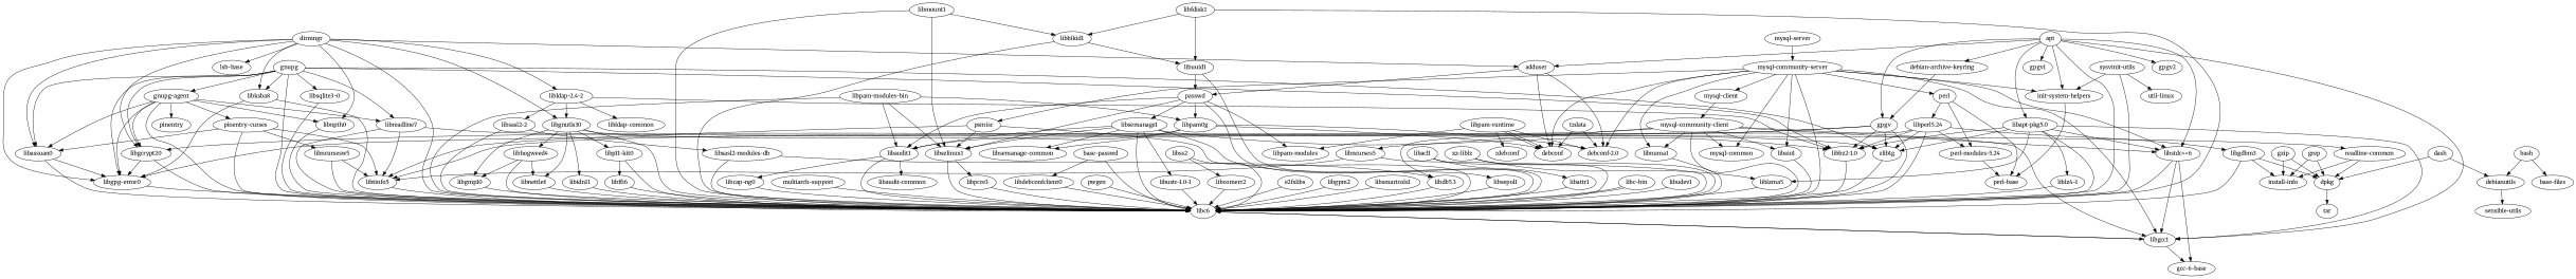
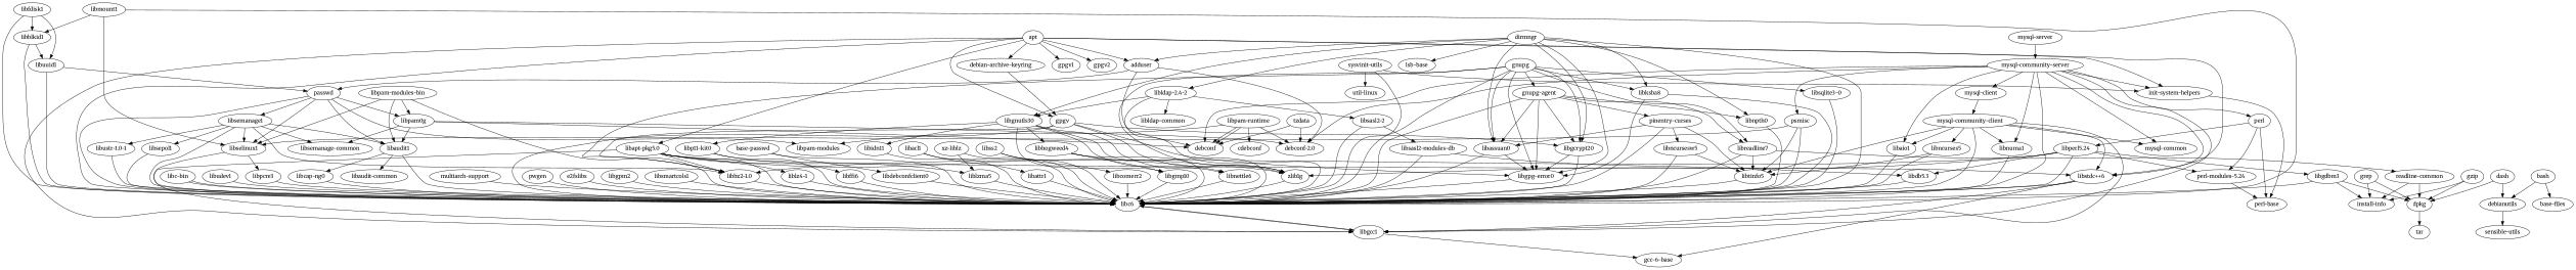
  digraph {
    fontname=Merriweather
    node [fontname=Merriweather]
    edge [fontname=Merriweather]
    "base-passwd"
    libc6
    libdebconfclient0
    libgcc1
    "gcc-6-base"
    libgmp10
    libselinux1
    libpcre3
    "libc-bin"
    libudev1
    libacl1
    libattr1
    "libp11-kit0"
    libffi6
    "libsasl2-2"
    "libsasl2-modules-db"
    "libdb5.3"
    "mysql-community-client"
    "mysql-common"
    libaio1
    libncurses5
    libnuma1
    "libstdc++6"
    libtinfo5
    apt
    adduser
    gpgv
    gpgv2
    gpgv1
    "debian-archive-keyring"
    "init-system-helpers"
    "libapt-pkg5.0"
    passwd
    debconf
    "debconf-2.0"
    "libgpg-error0"
    zlib1g
    "libbz2-1.0"
    libgcrypt20
    "perl-base"
    "liblz4-1"
    liblzma5
    libaudit1
    libpam0g
    libsemanage1
    "libpam-modules"
    "pinentry-curses"
    libassuan0
    libncursesw5
    "mysql-client"
    libidn11
    "libcap-ng0"
    "libaudit-common"
    "libsemanage-common"
    "libustr-1.0-1"
    libsepol1
    "libperl5.24"
    libgdbm3
    "perl-modules-5.24"
    dpkg
    "install-info"
    tar
    "libpam-modules-bin"
    libreadline7
    "readline-common"
    gnupg
    "gnupg-agent"
    libksba8
    "libsqlite3-0"
    libnpth0
-   pinentry
    libuuid1
    "multiarch-support"
    libmount1
    libblkid1
    libfdisk1
    "libpam-runtime"
    cdebconf
    debianutils
    "sensible-utils"
    gzip
    libss2
    libcomerr2
    pwgen
    n85 [label="xz-liblz"]
    "mysql-community-server"
    perl
    psmisc
    "mysql-server"
    "libldap-2.4-2"
    libgnutls30
    "libldap-common"
    libhogweed4
    libnettle6
    dash
    dirmngr
    "lsb-base"
    "sysvinit-utils"
    "util-linux"
    grep
    tzdata
    e2fslibs
    libgpm2
    libsmartcols1
    bash
    "base-files"
    "base-passwd" -> libc6
    "base-passwd" -> libdebconfclient0
    libc6 -> libgcc1
    libdebconfclient0 -> libc6
    libgcc1 -> libc6
    libgcc1 -> "gcc-6-base"
    libgmp10 -> libc6
    libselinux1 -> libc6
    libselinux1 -> libpcre3
    libpcre3 -> libc6
    "libc-bin" -> libc6
    "libc-bin" -> libc6
    libudev1 -> libc6
    libacl1 -> libc6
    libacl1 -> libattr1
    libattr1 -> libc6
    "libp11-kit0" -> libc6
    "libp11-kit0" -> libffi6
    libffi6 -> libc6
    "libsasl2-2" -> libc6
    "libsasl2-2" -> "libsasl2-modules-db"
    "libsasl2-modules-db" -> libc6
    "libsasl2-modules-db" -> "libdb5.3"
    "libdb5.3" -> libc6
    "mysql-community-client" -> libc6
    "mysql-community-client" -> libgcc1
    "mysql-community-client" -> "mysql-common"
    "mysql-community-client" -> libaio1
    "mysql-community-client" -> libncurses5
    "mysql-community-client" -> libnuma1
    "mysql-community-client" -> "libstdc++6"
    "mysql-community-client" -> libtinfo5
    libaio1 -> libc6
    libncurses5 -> libc6
    libncurses5 -> libtinfo5
    libnuma1 -> libc6
    "libstdc++6" -> libc6
    "libstdc++6" -> libgcc1
    "libstdc++6" -> "gcc-6-base"
    libtinfo5 -> libc6
    apt -> libc6
    apt -> libgcc1
    apt -> "libstdc++6"
    apt -> adduser
    apt -> gpgv
    apt -> gpgv2
    apt -> gpgv1
    apt -> "debian-archive-keyring"
    apt -> "init-system-helpers"
    apt -> "libapt-pkg5.0"
    adduser -> passwd
    adduser -> debconf
    adduser -> "debconf-2.0"
    gpgv -> libc6
    gpgv -> "libgpg-error0"
    gpgv -> zlib1g
    gpgv -> "libbz2-1.0"
    gpgv -> libgcrypt20
    "debian-archive-keyring" -> gpgv
    "init-system-helpers" -> "perl-base"
    "libapt-pkg5.0" -> libc6
    "libapt-pkg5.0" -> libgcc1
    "libapt-pkg5.0" -> "libstdc++6"
    "libapt-pkg5.0" -> zlib1g
    "libapt-pkg5.0" -> "libbz2-1.0"
    "libapt-pkg5.0" -> "liblz4-1"
    "libapt-pkg5.0" -> liblzma5
    passwd -> libc6
    passwd -> libselinux1
    passwd -> libaudit1
    passwd -> libpam0g
    passwd -> libsemanage1
    passwd -> "libpam-modules"
    "libgpg-error0" -> libc6
    zlib1g -> libc6
    "libbz2-1.0" -> libc6
    libgcrypt20 -> libc6
    libgcrypt20 -> "libgpg-error0"
    "liblz4-1" -> libc6
    liblzma5 -> libc6
    libaudit1 -> libc6
    libaudit1 -> "libcap-ng0"
    libaudit1 -> "libaudit-common"
    libpam0g -> debconf
    libpam0g -> "debconf-2.0"
    libpam0g -> libaudit1
    libpam0g -> "libsemanage-common"
    libsemanage1 -> libc6
    libsemanage1 -> libselinux1
    libsemanage1 -> "libbz2-1.0"
    libsemanage1 -> libaudit1
    libsemanage1 -> "libsemanage-common"
    libsemanage1 -> "libustr-1.0-1"
    libsemanage1 -> libsepol1
    "pinentry-curses" -> libc6
    "pinentry-curses" -> libtinfo5
    "pinentry-curses" -> libassuan0
    "pinentry-curses" -> libncursesw5
    libassuan0 -> libc6
    libassuan0 -> "libgpg-error0"
    libncursesw5 -> libc6
    libncursesw5 -> libtinfo5
    "mysql-client" -> "mysql-community-client"
    libidn11 -> libc6
    "libcap-ng0" -> libc6
    "libustr-1.0-1" -> libc6
    libsepol1 -> libc6
    "libperl5.24" -> libc6
    "libperl5.24" -> "libdb5.3"
    "libperl5.24" -> zlib1g
    "libperl5.24" -> "libbz2-1.0"
    "libperl5.24" -> libgdbm3
    "libperl5.24" -> "perl-modules-5.24"
    libgdbm3 -> libc6
    libgdbm3 -> dpkg
    libgdbm3 -> "install-info"
    "perl-modules-5.24" -> "perl-base"
    dpkg -> tar
    "libpam-modules-bin" -> libc6
    "libpam-modules-bin" -> libselinux1
    "libpam-modules-bin" -> libaudit1
    "libpam-modules-bin" -> libpam0g
    libreadline7 -> libc6
    libreadline7 -> libtinfo5
    libreadline7 -> "readline-common"
    "readline-common" -> dpkg
    "readline-common" -> "install-info"
    gnupg -> libc6
    gnupg -> "libgpg-error0"
    gnupg -> zlib1g
    gnupg -> "libbz2-1.0"
    gnupg -> libgcrypt20
    gnupg -> libassuan0
    gnupg -> libreadline7
    gnupg -> "gnupg-agent"
    gnupg -> libksba8
    gnupg -> "libsqlite3-0"
    "gnupg-agent" -> libc6
    "gnupg-agent" -> "libgpg-error0"
    "gnupg-agent" -> libgcrypt20
    "gnupg-agent" -> "pinentry-curses"
    "gnupg-agent" -> libassuan0
    "gnupg-agent" -> libreadline7
    "gnupg-agent" -> libnpth0
-   "gnupg-agent" -> pinentry
    libksba8 -> libc6
    libksba8 -> "libgpg-error0"
    "libsqlite3-0" -> libc6
    libnpth0 -> libc6
    libuuid1 -> libc6
    libuuid1 -> passwd
    "multiarch-support" -> libc6
    libmount1 -> libc6
    libmount1 -> libselinux1
    libmount1 -> libblkid1
    libblkid1 -> libc6
    libblkid1 -> libuuid1
    libfdisk1 -> libc6
    libfdisk1 -> libuuid1
    libfdisk1 -> libblkid1
    "libpam-runtime" -> debconf
    "libpam-runtime" -> debconf
    "libpam-runtime" -> "debconf-2.0"
    "libpam-runtime" -> "libpam-modules"
    "libpam-runtime" -> cdebconf
    debianutils -> "sensible-utils"
    gzip -> dpkg
    gzip -> "install-info"
    libss2 -> libc6
    libss2 -> libcomerr2
    libcomerr2 -> libc6
    pwgen -> libc6
    n85 -> libc6
    n85 -> liblzma5
    "mysql-community-server" -> libc6
    "mysql-community-server" -> libgcc1
    "mysql-community-server" -> "mysql-common"
    "mysql-community-server" -> libaio1
    "mysql-community-server" -> libnuma1
    "mysql-community-server" -> "libstdc++6"
    "mysql-community-server" -> "init-system-helpers"
    "mysql-community-server" -> debconf
    "mysql-community-server" -> "debconf-2.0"
    "mysql-community-server" -> "mysql-client"
    "mysql-community-server" -> perl
    "mysql-community-server" -> psmisc
    perl -> "perl-base"
    perl -> "libperl5.24"
    perl -> "perl-modules-5.24"
    psmisc -> libc6
    psmisc -> libselinux1
    psmisc -> libtinfo5
    "mysql-server" -> "mysql-community-server"
-   "libldap-2.4-2" -> "libbz2-1.0"
+   "libldap-2.4-2" -> libc6
    "libldap-2.4-2" -> "libsasl2-2"
    "libldap-2.4-2" -> libgnutls30
    "libldap-2.4-2" -> "libldap-common"
    libgnutls30 -> libc6
    libgnutls30 -> libgmp10
    libgnutls30 -> "libp11-kit0"
    libgnutls30 -> zlib1g
    libgnutls30 -> libidn11
    libgnutls30 -> libhogweed4
    libgnutls30 -> libnettle6
    libhogweed4 -> libc6
    libhogweed4 -> libgmp10
    libhogweed4 -> libnettle6
    libnettle6 -> libc6
    dash -> dpkg
    dash -> debianutils
    dirmngr -> libc6
    dirmngr -> adduser
    dirmngr -> "libgpg-error0"
    dirmngr -> libgcrypt20
    dirmngr -> libassuan0
    dirmngr -> libksba8
    dirmngr -> libnpth0
    dirmngr -> "libldap-2.4-2"
    dirmngr -> libgnutls30
    dirmngr -> "lsb-base"
    "sysvinit-utils" -> libc6
    "sysvinit-utils" -> "init-system-helpers"
    "sysvinit-utils" -> "util-linux"
    grep -> dpkg
    grep -> "install-info"
    tzdata -> debconf
    tzdata -> "debconf-2.0"
    e2fslibs -> libc6
    libgpm2 -> libc6
    libsmartcols1 -> libc6
    bash -> debianutils
    bash -> "base-files"
  }
